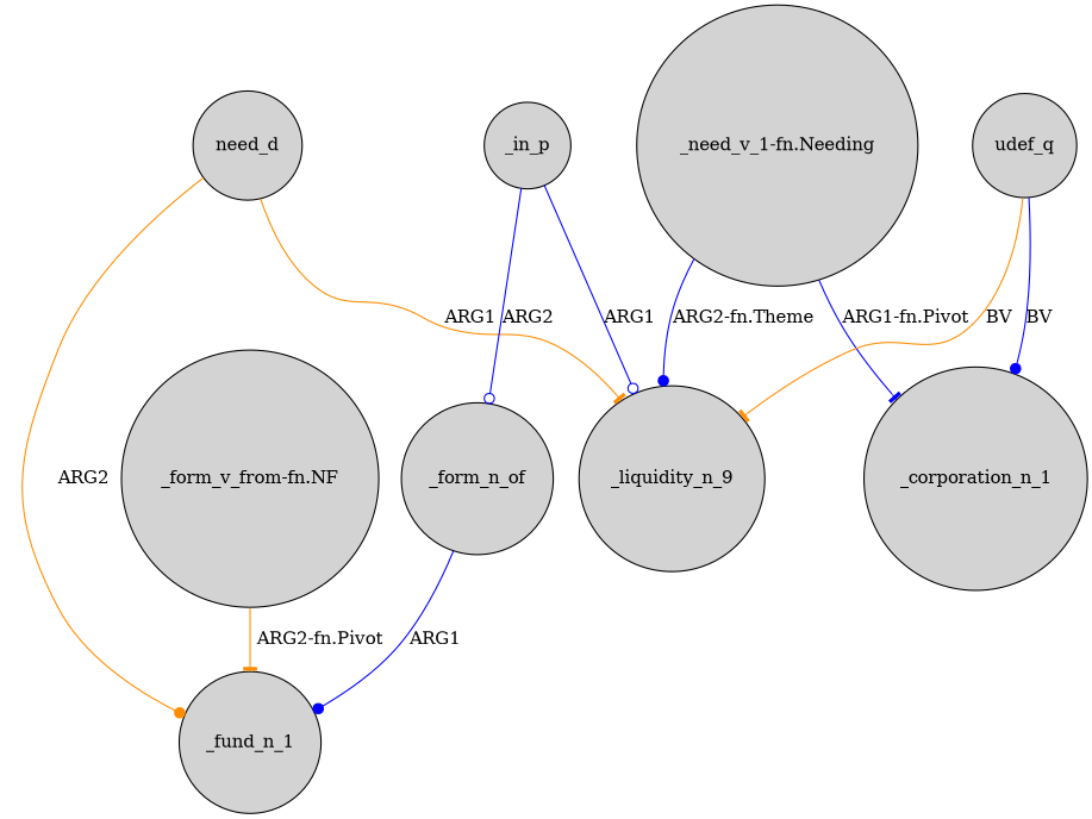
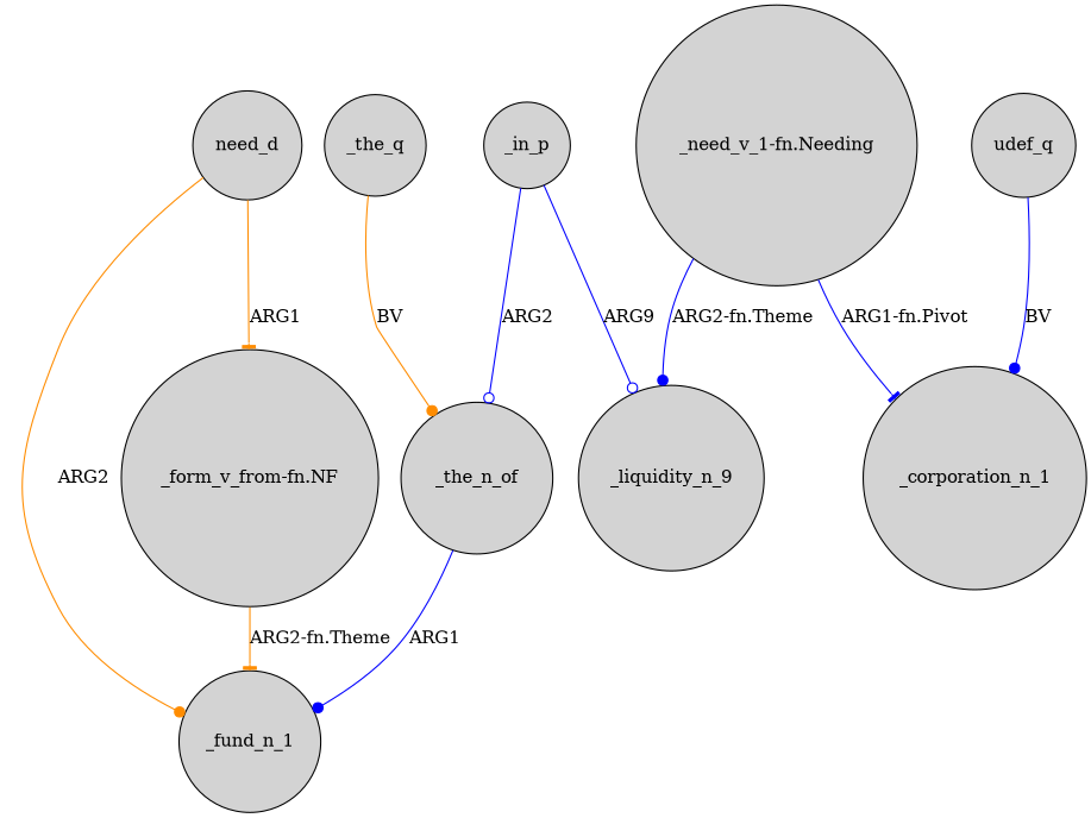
  digraph {
    node [shape=circle style=filled]
    edge [arrowhead=dot color=blue]
    n1 [label=need_d]
    n2 [label="_form_v_from-fn.NF"]
    _fund_n_1
    "_need_v_1-fn.Needing"
    _corporation_n_1
    n6 [label=_liquidity_n_9]
    udef_q
-   _form_n_of
+   _the_q
+   _form_n_of [label=_the_n_of]
    _in_p
-   n1 -> n6 [arrowhead=tee color=darkorange label=ARG1]
+   n1 -> n2 [arrowhead=tee color=darkorange label=ARG1]
    n1 -> _fund_n_1 [color=darkorange label=ARG2]
-   n2 -> _fund_n_1 [arrowhead=tee color=darkorange label="ARG2-fn.Pivot"]
+   n2 -> _fund_n_1 [arrowhead=tee color=darkorange label="ARG2-fn.Theme"]
    "_need_v_1-fn.Needing" -> _corporation_n_1 [arrowhead=tee label="ARG1-fn.Pivot"]
    "_need_v_1-fn.Needing" -> n6 [label="ARG2-fn.Theme"]
    udef_q -> _corporation_n_1 [label=BV]
-   udef_q -> n6 [arrowhead=tee color=darkorange label=BV]
+   _the_q -> _form_n_of [color=darkorange label=BV]
    _form_n_of -> _fund_n_1 [label=ARG1]
-   _in_p -> n6 [arrowhead=odot label=ARG1]
+   _in_p -> n6 [arrowhead=odot label=ARG9]
    _in_p -> _form_n_of [arrowhead=odot label=ARG2]
  }
